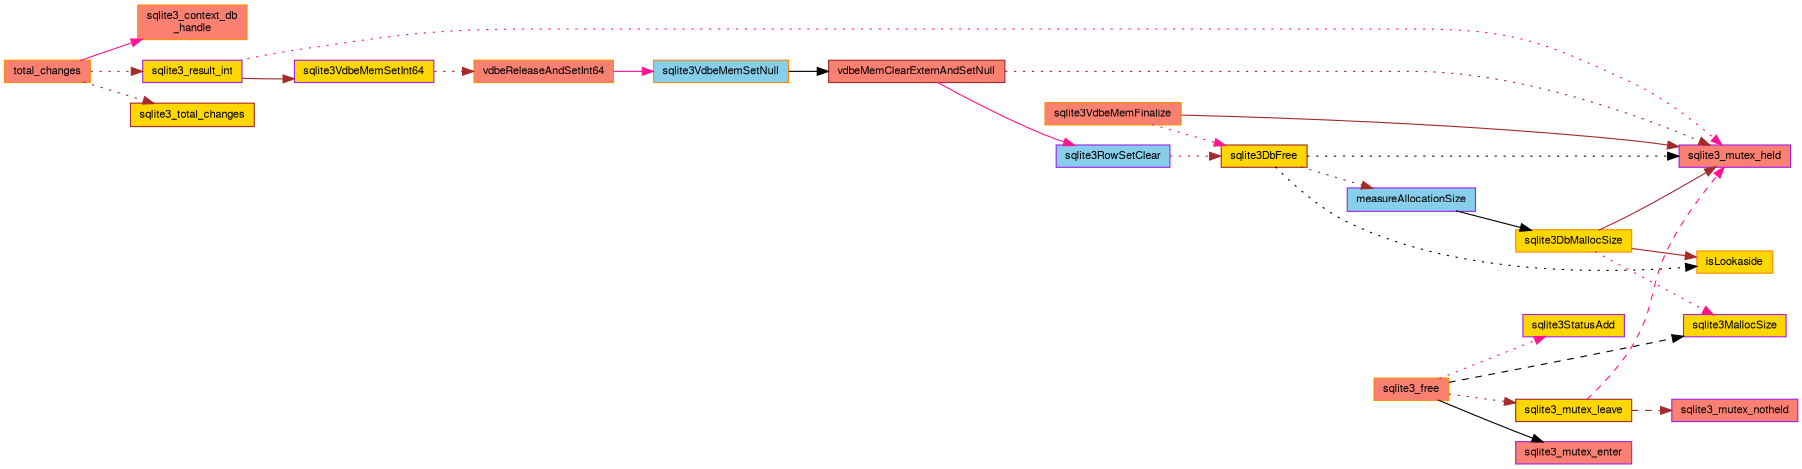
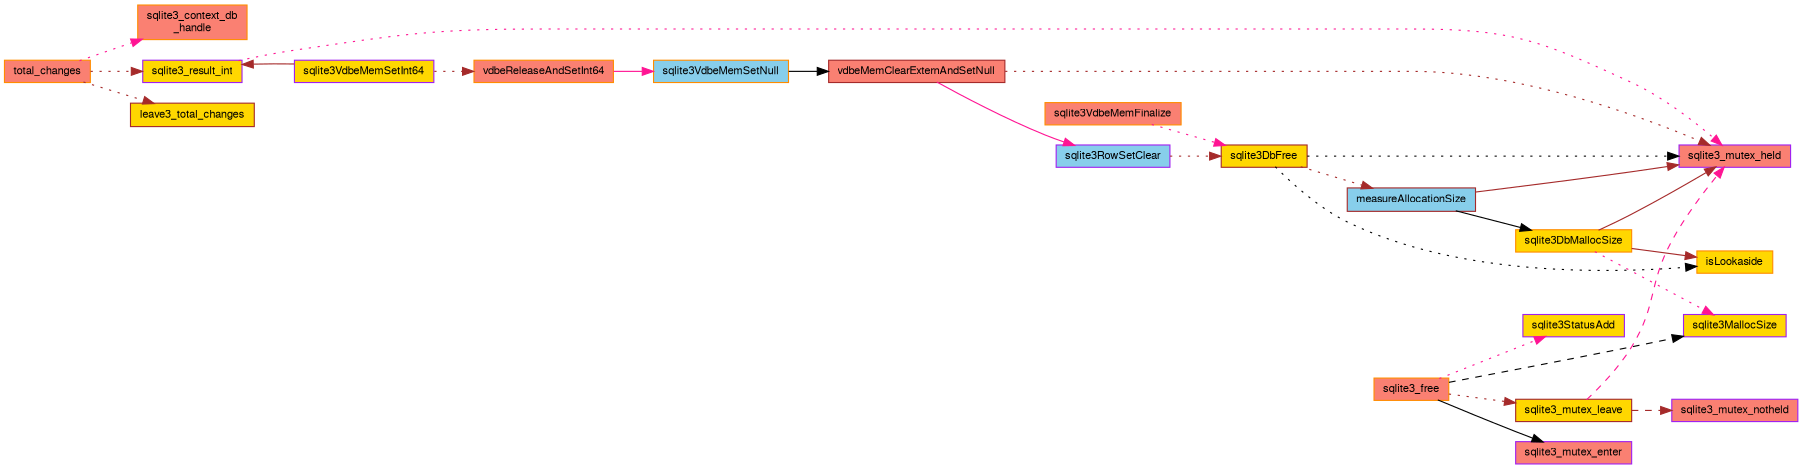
  digraph {
    rankdir=LR
    node [color=purple fillcolor=salmon fontname=FreeSans fontsize=10 shape=record style=filled]
    edge [color=brown fontname=FreeSans fontsize=10 labelfontname=FreeSans labelfontsize=10 style=dotted]
    n1 [color=darkorange fontcolor=black height=0.2 label=total_changes width=0.4]
    n2 [color=darkorange height=0.2 label="sqlite3_context_db\l_handle" width=0.4]
    n3 [fillcolor=gold height=0.2 label=sqlite3_result_int width=0.4]
-   n4 [color=brown fillcolor=gold height=0.2 label=sqlite3_total_changes width=0.4]
+   n4 [color=brown fillcolor=gold height=0.2 label=leave3_total_changes width=0.4]
    n5 [height=0.2 label=sqlite3_mutex_held width=0.4]
    n6 [fillcolor=gold height=0.2 label=sqlite3VdbeMemSetInt64 width=0.4]
    n7 [color=darkorange height=0.2 label=vdbeReleaseAndSetInt64 width=0.4]
    n8 [color=darkorange fillcolor=skyblue height=0.2 label=sqlite3VdbeMemSetNull width=0.4]
    n9 [color=brown height=0.2 label=vdbeMemClearExternAndSetNull width=0.4]
    n10 [fillcolor=skyblue height=0.2 label=sqlite3RowSetClear width=0.4]
    n11 [color=darkorange height=0.2 label=sqlite3VdbeMemFinalize width=0.4]
    n12 [color=brown fillcolor=gold height=0.2 label=sqlite3DbFree width=0.4]
-   n13 [fillcolor=skyblue height=0.2 label=measureAllocationSize width=0.4]
+   n13 [color=brown fillcolor=skyblue height=0.2 label=measureAllocationSize width=0.4]
    n14 [color=darkorange fillcolor=gold height=0.2 label=isLookaside width=0.4]
    n15 [color=darkorange fillcolor=gold height=0.2 label=sqlite3DbMallocSize width=0.4]
    n16 [color=darkorange height=0.2 label=sqlite3_free width=0.4]
    n17 [fillcolor=gold height=0.2 label=sqlite3MallocSize width=0.4]
    n18 [height=0.2 label=sqlite3_mutex_enter width=0.4]
    n19 [fillcolor=gold height=0.2 label=sqlite3StatusAdd width=0.4]
    n20 [color=brown fillcolor=gold height=0.2 label=sqlite3_mutex_leave width=0.4]
    n21 [height=0.2 label=sqlite3_mutex_notheld width=0.4]
-   n1 -> n2 [color=deeppink style=solid]
+   n1 -> n2 [color=deeppink]
    n1 -> n3
    n1 -> n4
    n3 -> n5 [color=deeppink]
-   n3 -> n6 [style=solid]
+   n6 -> n3 [style=solid]
    n6 -> n7
    n7 -> n8 [color=deeppink style=solid]
    n8 -> n9 [color=black style=solid]
    n9 -> n5
    n9 -> n10 [color=deeppink style=solid]
    n10 -> n12
-   n11 -> n5 [style=solid]
+   n13 -> n5 [style=solid]
    n11 -> n12 [color=deeppink]
    n12 -> n5 [color=black]
    n12 -> n13
    n12 -> n14 [color=black]
    n13 -> n15 [color=black style=solid]
    n15 -> n5 [style=solid]
    n15 -> n14 [style=solid]
    n15 -> n17 [color=deeppink]
    n16 -> n17 [color=black style=dashed]
    n16 -> n18 [color=black style=solid]
    n16 -> n19 [color=deeppink]
    n16 -> n20
    n20 -> n5 [color=deeppink style=dashed]
    n20 -> n21 [style=dashed]
  }
